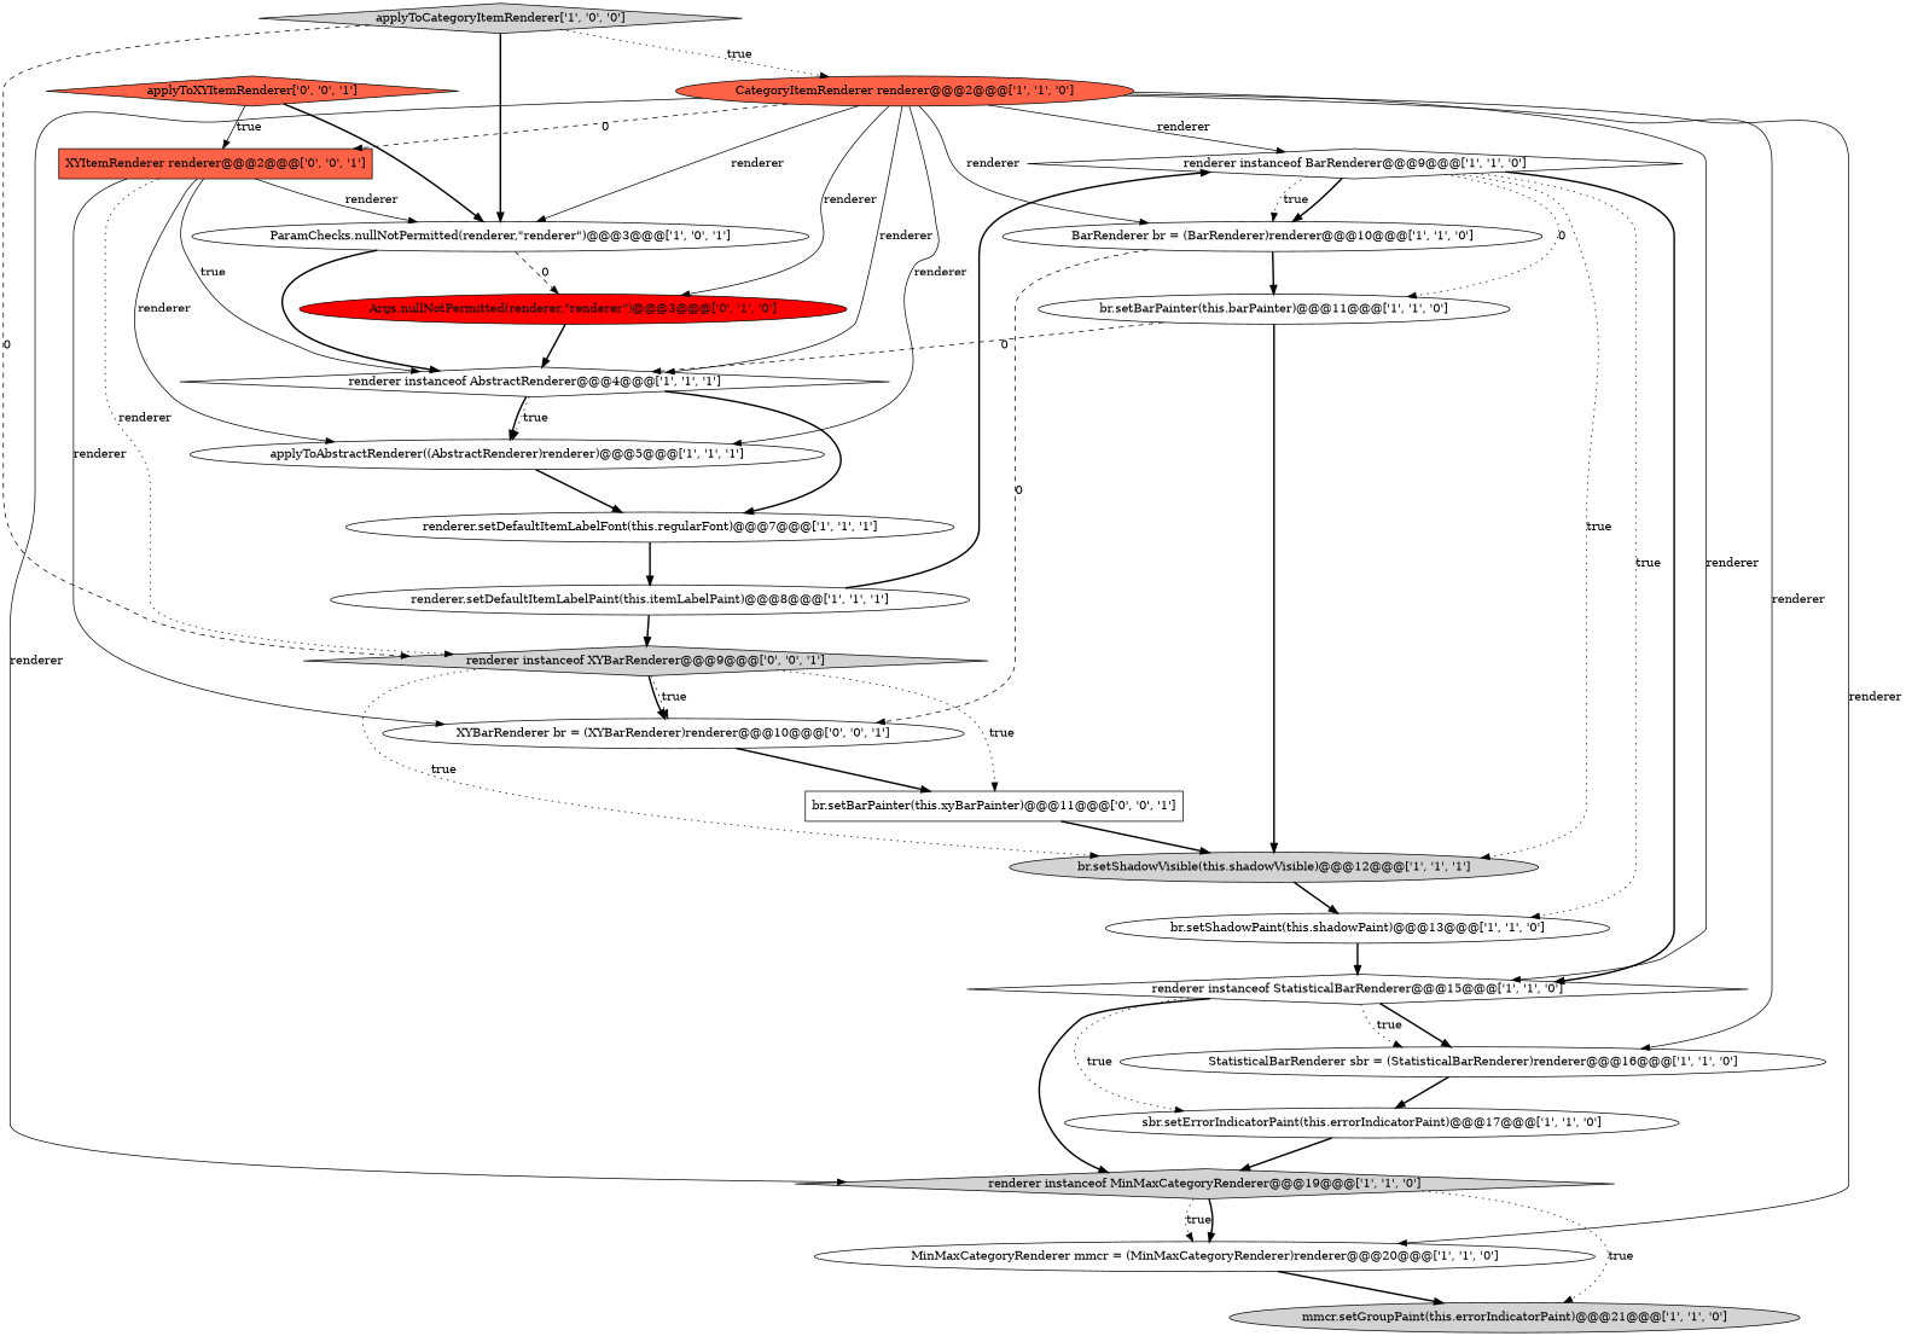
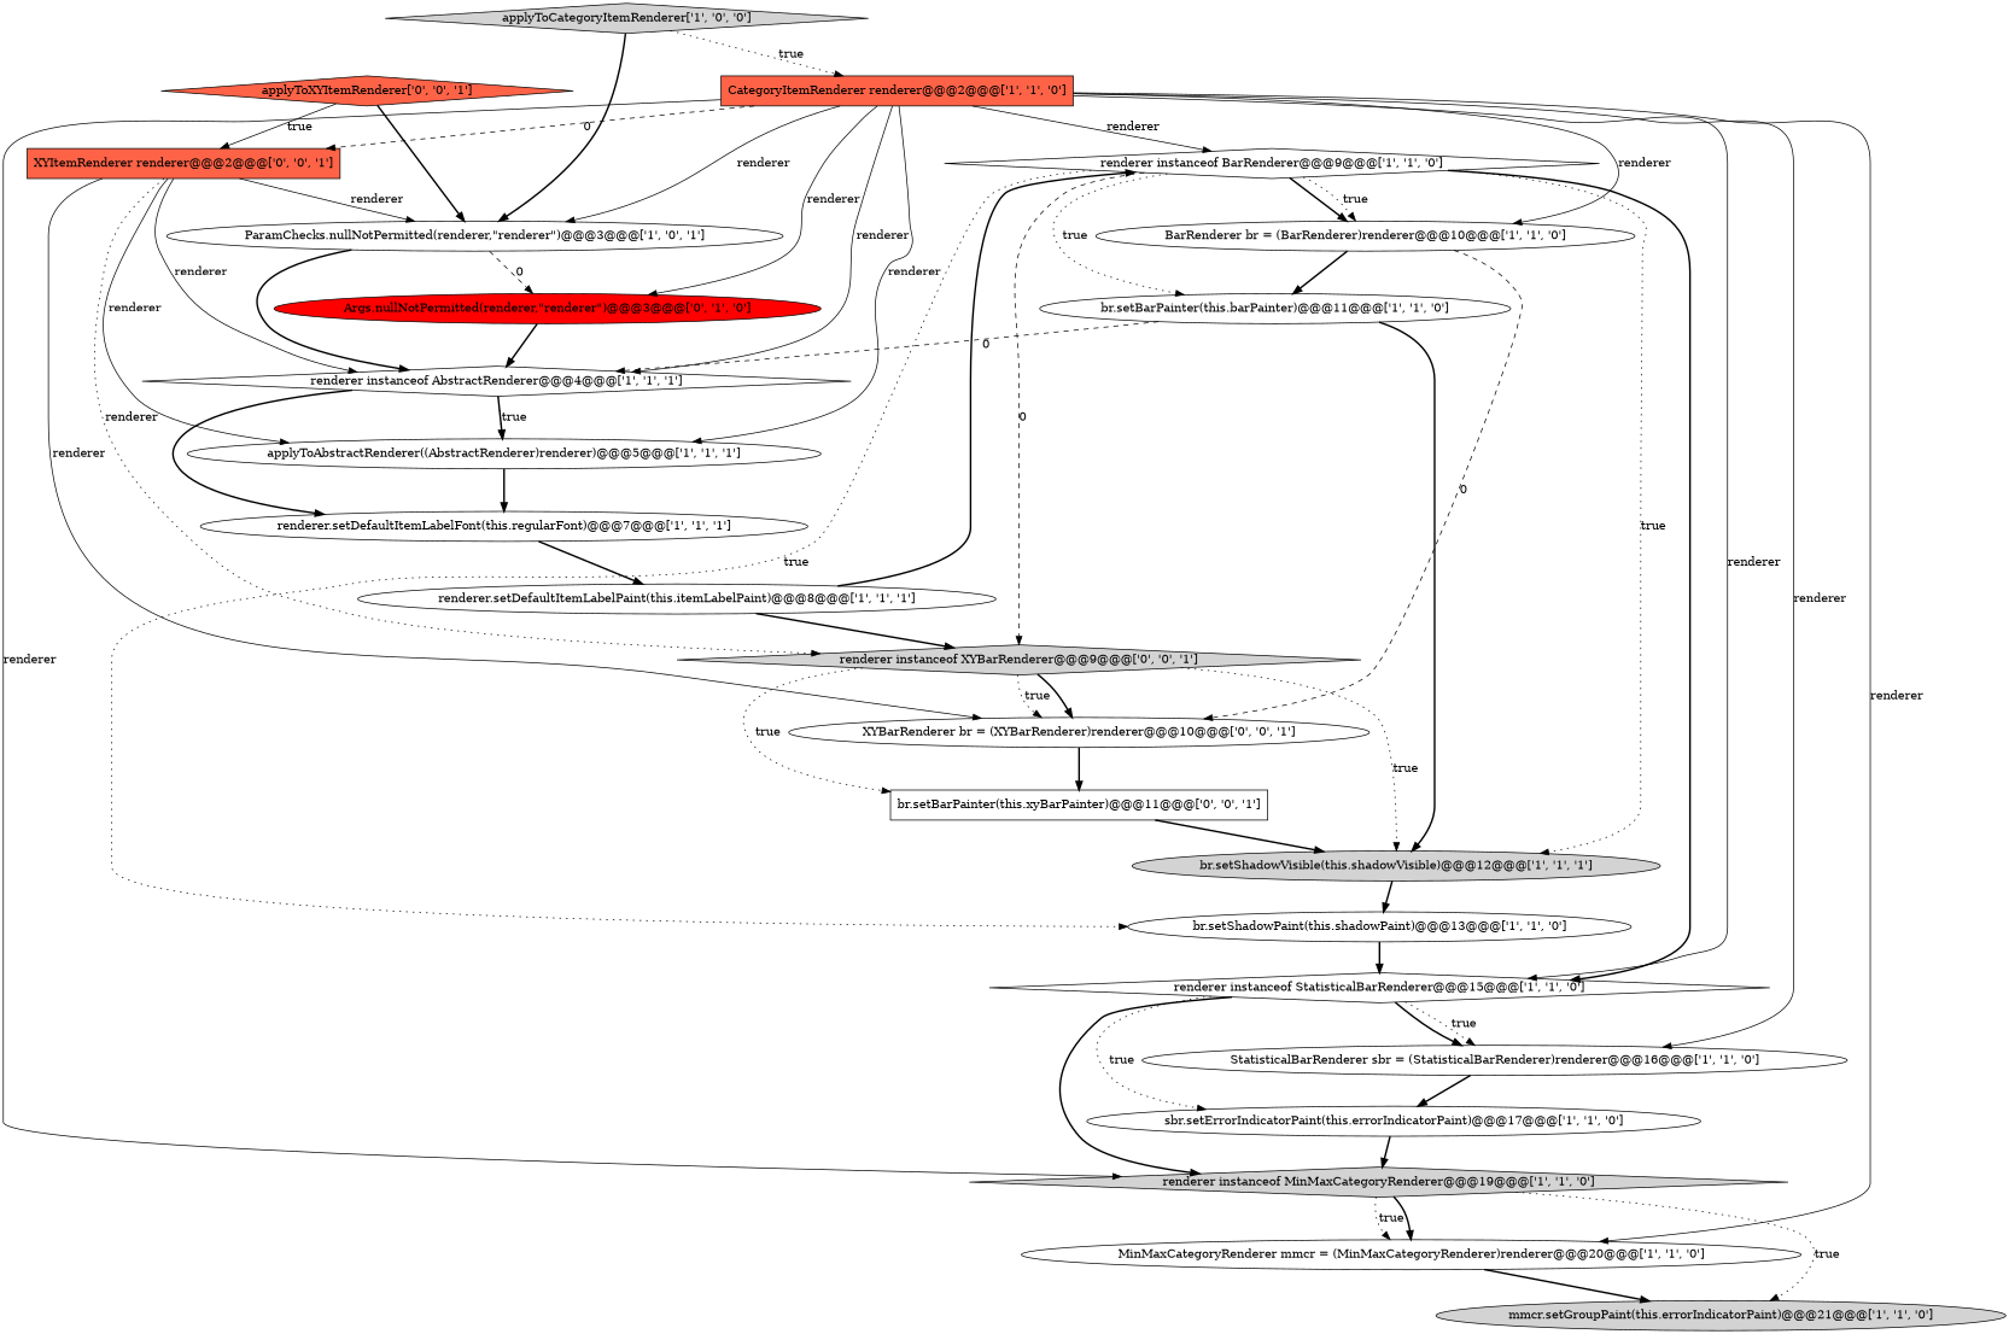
  digraph {
    node [fillcolor=white shape=ellipse style=filled]
    edge [style=bold]
    n1 [label="renderer instanceof BarRenderer@@@9@@@['1', '1', '0']" shape=diamond]
    n2 [fillcolor=lightgray label="br.setShadowVisible(this.shadowVisible)@@@12@@@['1', '1', '1']"]
    n3 [label="br.setBarPainter(this.barPainter)@@@11@@@['1', '1', '0']"]
    n4 [label="BarRenderer br = (BarRenderer)renderer@@@10@@@['1', '1', '0']"]
    n5 [label="renderer instanceof StatisticalBarRenderer@@@15@@@['1', '1', '0']" shape=diamond]
    n6 [fillcolor=lightgray label="renderer instanceof XYBarRenderer@@@9@@@['0', '0', '1']" shape=diamond]
    n7 [label="br.setShadowPaint(this.shadowPaint)@@@13@@@['1', '1', '0']"]
    n8 [label="renderer instanceof AbstractRenderer@@@4@@@['1', '1', '1']" shape=diamond]
    n9 [label="XYBarRenderer br = (XYBarRenderer)renderer@@@10@@@['0', '0', '1']"]
    n10 [label="StatisticalBarRenderer sbr = (StatisticalBarRenderer)renderer@@@16@@@['1', '1', '0']"]
    n11 [label="sbr.setErrorIndicatorPaint(this.errorIndicatorPaint)@@@17@@@['1', '1', '0']"]
    n12 [fillcolor=lightgray label="renderer instanceof MinMaxCategoryRenderer@@@19@@@['1', '1', '0']" shape=diamond]
    n13 [label="br.setBarPainter(this.xyBarPainter)@@@11@@@['0', '0', '1']" shape=box]
    n14 [label="ParamChecks.nullNotPermitted(renderer,\"renderer\")@@@3@@@['1', '0', '1']"]
    n15 [fillcolor=red label="Args.nullNotPermitted(renderer,\"renderer\")@@@3@@@['0', '1', '0']"]
    n16 [label="applyToAbstractRenderer((AbstractRenderer)renderer)@@@5@@@['1', '1', '1']"]
    n17 [label="renderer.setDefaultItemLabelFont(this.regularFont)@@@7@@@['1', '1', '1']"]
-   n18 [fillcolor=tomato label="CategoryItemRenderer renderer@@@2@@@['1', '1', '0']"]
+   n18 [fillcolor=tomato label="CategoryItemRenderer renderer@@@2@@@['1', '1', '0']" shape=box]
    n19 [fillcolor=tomato label="XYItemRenderer renderer@@@2@@@['0', '0', '1']" shape=box]
    n20 [label="MinMaxCategoryRenderer mmcr = (MinMaxCategoryRenderer)renderer@@@20@@@['1', '1', '0']"]
    n21 [label="renderer.setDefaultItemLabelPaint(this.itemLabelPaint)@@@8@@@['1', '1', '1']"]
    n22 [fillcolor=lightgray label="mmcr.setGroupPaint(this.errorIndicatorPaint)@@@21@@@['1', '1', '0']"]
    n23 [fillcolor=tomato label="applyToXYItemRenderer['0', '0', '1']" shape=diamond]
    n24 [fillcolor=lightgray label="applyToCategoryItemRenderer['1', '0', '0']" shape=diamond]
    n1 -> n2 [label=true style=dotted]
-   n1 -> n3 [label=0 style=dotted]
+   n1 -> n3 [label=true style=dotted]
    n1 -> n4
    n1 -> n4 [label=true style=dotted]
    n1 -> n5
-   n24 -> n6 [label=0 style=dashed]
+   n1 -> n6 [label=0 style=dashed]
    n1 -> n7 [label=true style=dotted]
    n2 -> n7
    n3 -> n2
    n3 -> n8 [label=0 style=dashed]
    n4 -> n3
    n4 -> n9 [label=0 style=dashed]
    n5 -> n10
    n5 -> n10 [label=true style=dotted]
    n5 -> n11 [label=true style=dotted]
    n5 -> n12
    n6 -> n2 [label=true style=dotted]
    n6 -> n9
    n6 -> n9 [label=true style=dotted]
    n6 -> n13 [label=true style=dotted]
    n7 -> n5
    n8 -> n16 [label=true style=dotted]
    n8 -> n16
    n8 -> n17
    n9 -> n13
    n10 -> n11
    n11 -> n12
    n12 -> n20 [label=true style=dotted]
    n12 -> n20
    n12 -> n22 [label=true style=dotted]
    n13 -> n2
    n14 -> n8
    n14 -> n15 [label=0 style=dashed]
    n15 -> n8
    n16 -> n17
    n17 -> n21
    n18 -> n1 [label=renderer style=solid]
    n18 -> n4 [label=renderer style=solid]
    n18 -> n5 [label=renderer style=solid]
    n18 -> n8 [label=renderer style=solid]
    n18 -> n10 [label=renderer style=solid]
    n18 -> n12 [label=renderer style=solid]
    n18 -> n14 [label=renderer style=solid]
    n18 -> n15 [label=renderer style=solid]
    n18 -> n16 [label=renderer style=solid]
    n18 -> n19 [label=0 style=dashed]
    n18 -> n20 [label=renderer style=solid]
    n19 -> n6 [label=renderer style=dotted]
-   n19 -> n8 [label=true style=solid]
+   n19 -> n8 [label=renderer style=solid]
    n19 -> n9 [label=renderer style=solid]
    n19 -> n14 [label=renderer style=solid]
    n19 -> n16 [label=renderer style=solid]
    n20 -> n22
    n21 -> n1
    n21 -> n6
    n23 -> n14
    n23 -> n19 [label=true style=solid]
    n24 -> n14
    n24 -> n18 [label=true style=dotted]
  }
